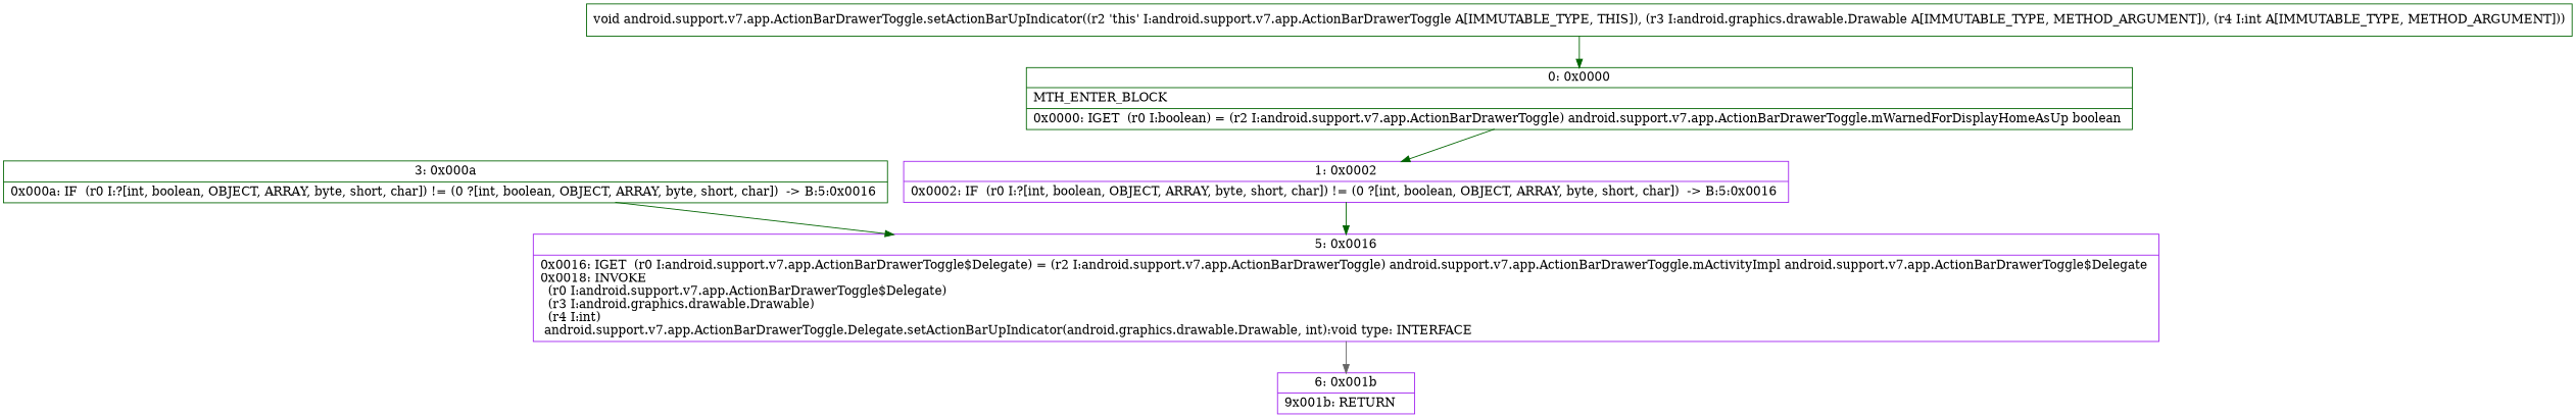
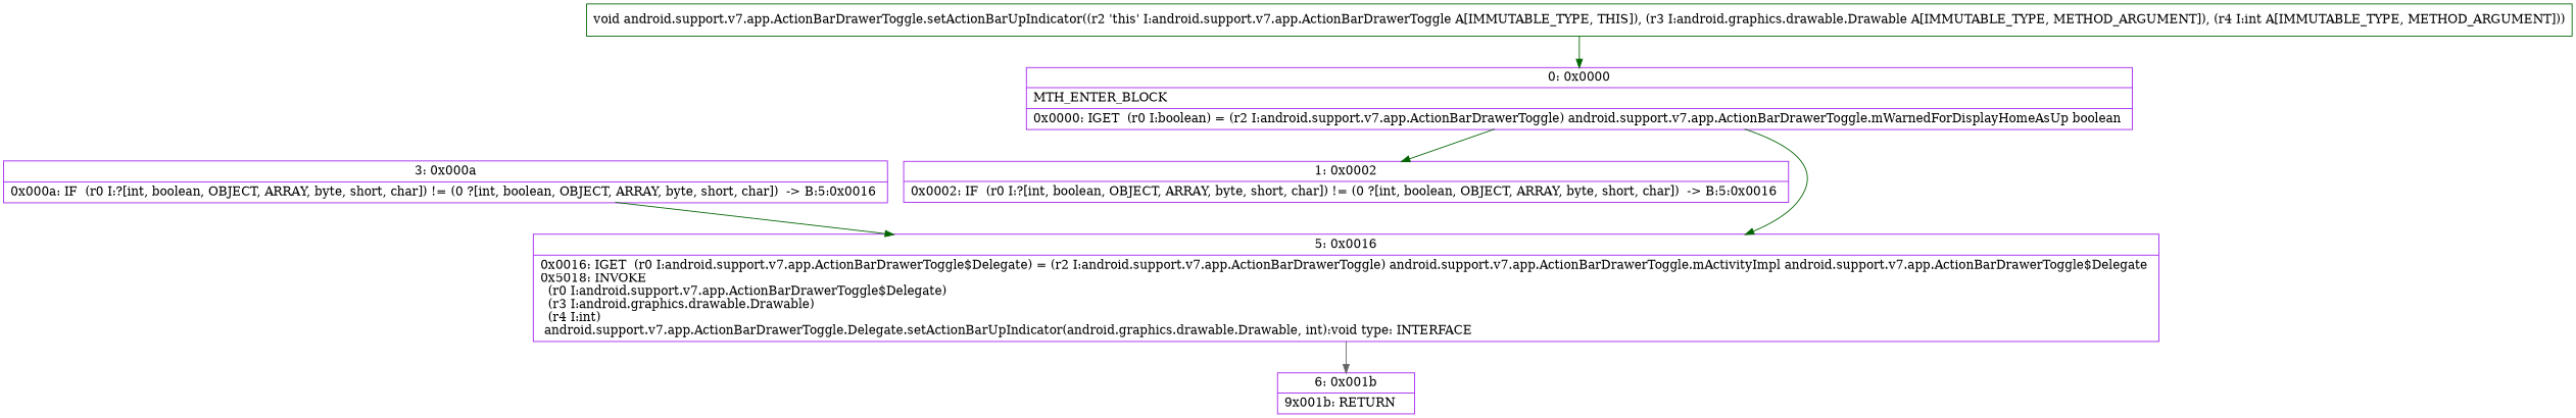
  digraph {
    node [color=purple shape=record]
    edge [color=darkgreen]
-   n1 [color=darkgreen label="{0\:\ 0x0000|MTH_ENTER_BLOCK\l|0x0000: IGET  (r0 I:boolean) = (r2 I:android.support.v7.app.ActionBarDrawerToggle) android.support.v7.app.ActionBarDrawerToggle.mWarnedForDisplayHomeAsUp boolean \l}"]
+   n1 [label="{0\:\ 0x0000|MTH_ENTER_BLOCK\l|0x0000: IGET  (r0 I:boolean) = (r2 I:android.support.v7.app.ActionBarDrawerToggle) android.support.v7.app.ActionBarDrawerToggle.mWarnedForDisplayHomeAsUp boolean \l}"]
    n2 [label="{1\:\ 0x0002|0x0002: IF  (r0 I:?[int, boolean, OBJECT, ARRAY, byte, short, char]) != (0 ?[int, boolean, OBJECT, ARRAY, byte, short, char])  \-\> B:5:0x0016 \l}"]
-   n3 [label="{5\:\ 0x0016|0x0016: IGET  (r0 I:android.support.v7.app.ActionBarDrawerToggle$Delegate) = (r2 I:android.support.v7.app.ActionBarDrawerToggle) android.support.v7.app.ActionBarDrawerToggle.mActivityImpl android.support.v7.app.ActionBarDrawerToggle$Delegate \l0x0018: INVOKE  \l  (r0 I:android.support.v7.app.ActionBarDrawerToggle$Delegate)\l  (r3 I:android.graphics.drawable.Drawable)\l  (r4 I:int)\l android.support.v7.app.ActionBarDrawerToggle.Delegate.setActionBarUpIndicator(android.graphics.drawable.Drawable, int):void type: INTERFACE \l}"]
+   n3 [label="{5\:\ 0x0016|0x0016: IGET  (r0 I:android.support.v7.app.ActionBarDrawerToggle$Delegate) = (r2 I:android.support.v7.app.ActionBarDrawerToggle) android.support.v7.app.ActionBarDrawerToggle.mActivityImpl android.support.v7.app.ActionBarDrawerToggle$Delegate \l0x5018: INVOKE  \l  (r0 I:android.support.v7.app.ActionBarDrawerToggle$Delegate)\l  (r3 I:android.graphics.drawable.Drawable)\l  (r4 I:int)\l android.support.v7.app.ActionBarDrawerToggle.Delegate.setActionBarUpIndicator(android.graphics.drawable.Drawable, int):void type: INTERFACE \l}"]
    n4 [label="{6\:\ 0x001b|9x001b: RETURN   \l}"]
-   n5 [color=darkgreen label="{3\:\ 0x000a|0x000a: IF  (r0 I:?[int, boolean, OBJECT, ARRAY, byte, short, char]) != (0 ?[int, boolean, OBJECT, ARRAY, byte, short, char])  \-\> B:5:0x0016 \l}"]
+   n5 [label="{3\:\ 0x000a|0x000a: IF  (r0 I:?[int, boolean, OBJECT, ARRAY, byte, short, char]) != (0 ?[int, boolean, OBJECT, ARRAY, byte, short, char])  \-\> B:5:0x0016 \l}"]
    n6 [color=darkgreen label="{void android.support.v7.app.ActionBarDrawerToggle.setActionBarUpIndicator((r2 'this' I:android.support.v7.app.ActionBarDrawerToggle A[IMMUTABLE_TYPE, THIS]), (r3 I:android.graphics.drawable.Drawable A[IMMUTABLE_TYPE, METHOD_ARGUMENT]), (r4 I:int A[IMMUTABLE_TYPE, METHOD_ARGUMENT])) }"]
    n1 -> n2
-   n2 -> n3
+   n1 -> n3
    n3 -> n4 [color=gray40]
    n5 -> n3
    n6 -> n1
  }
